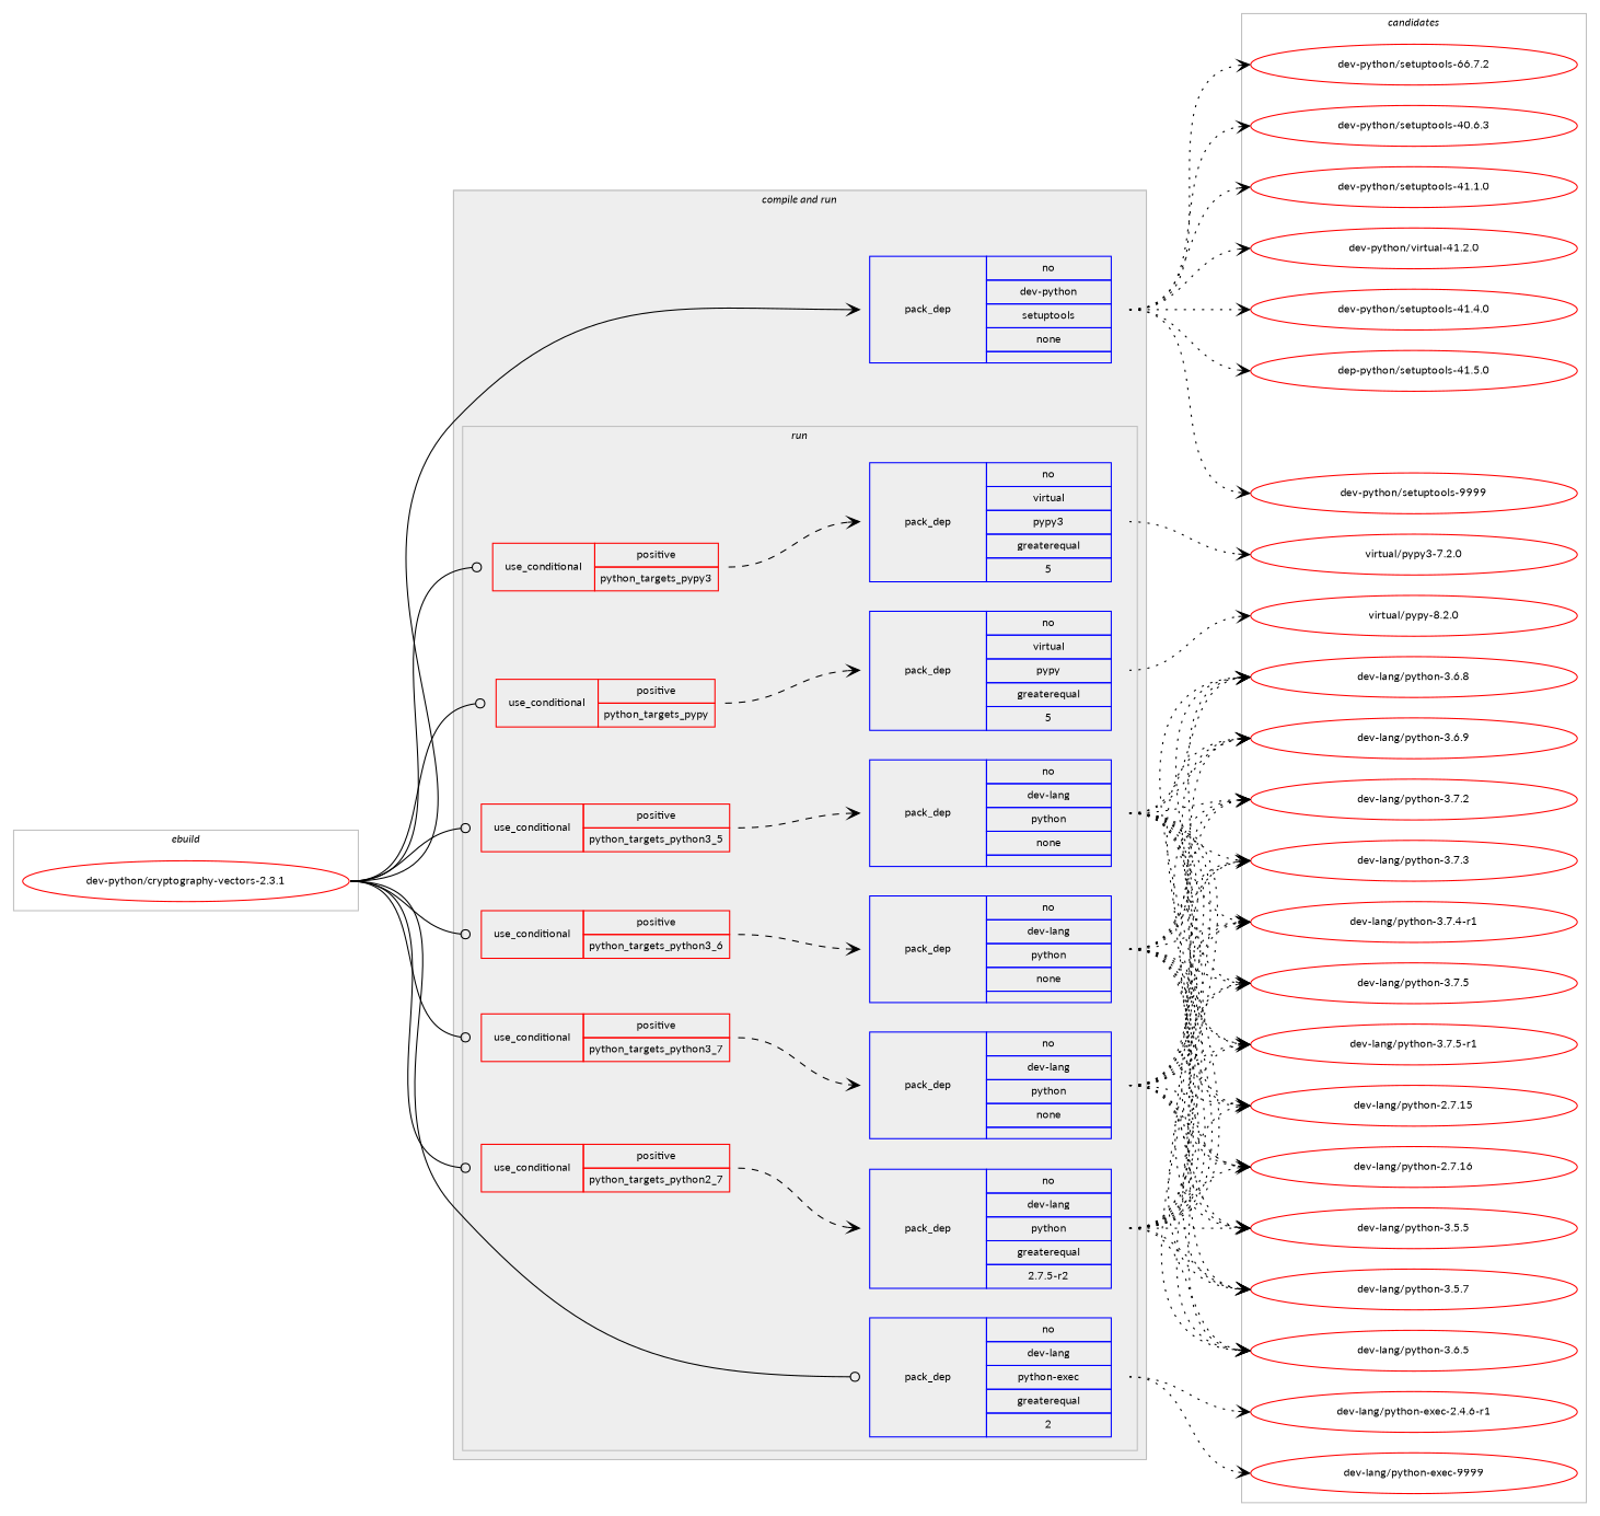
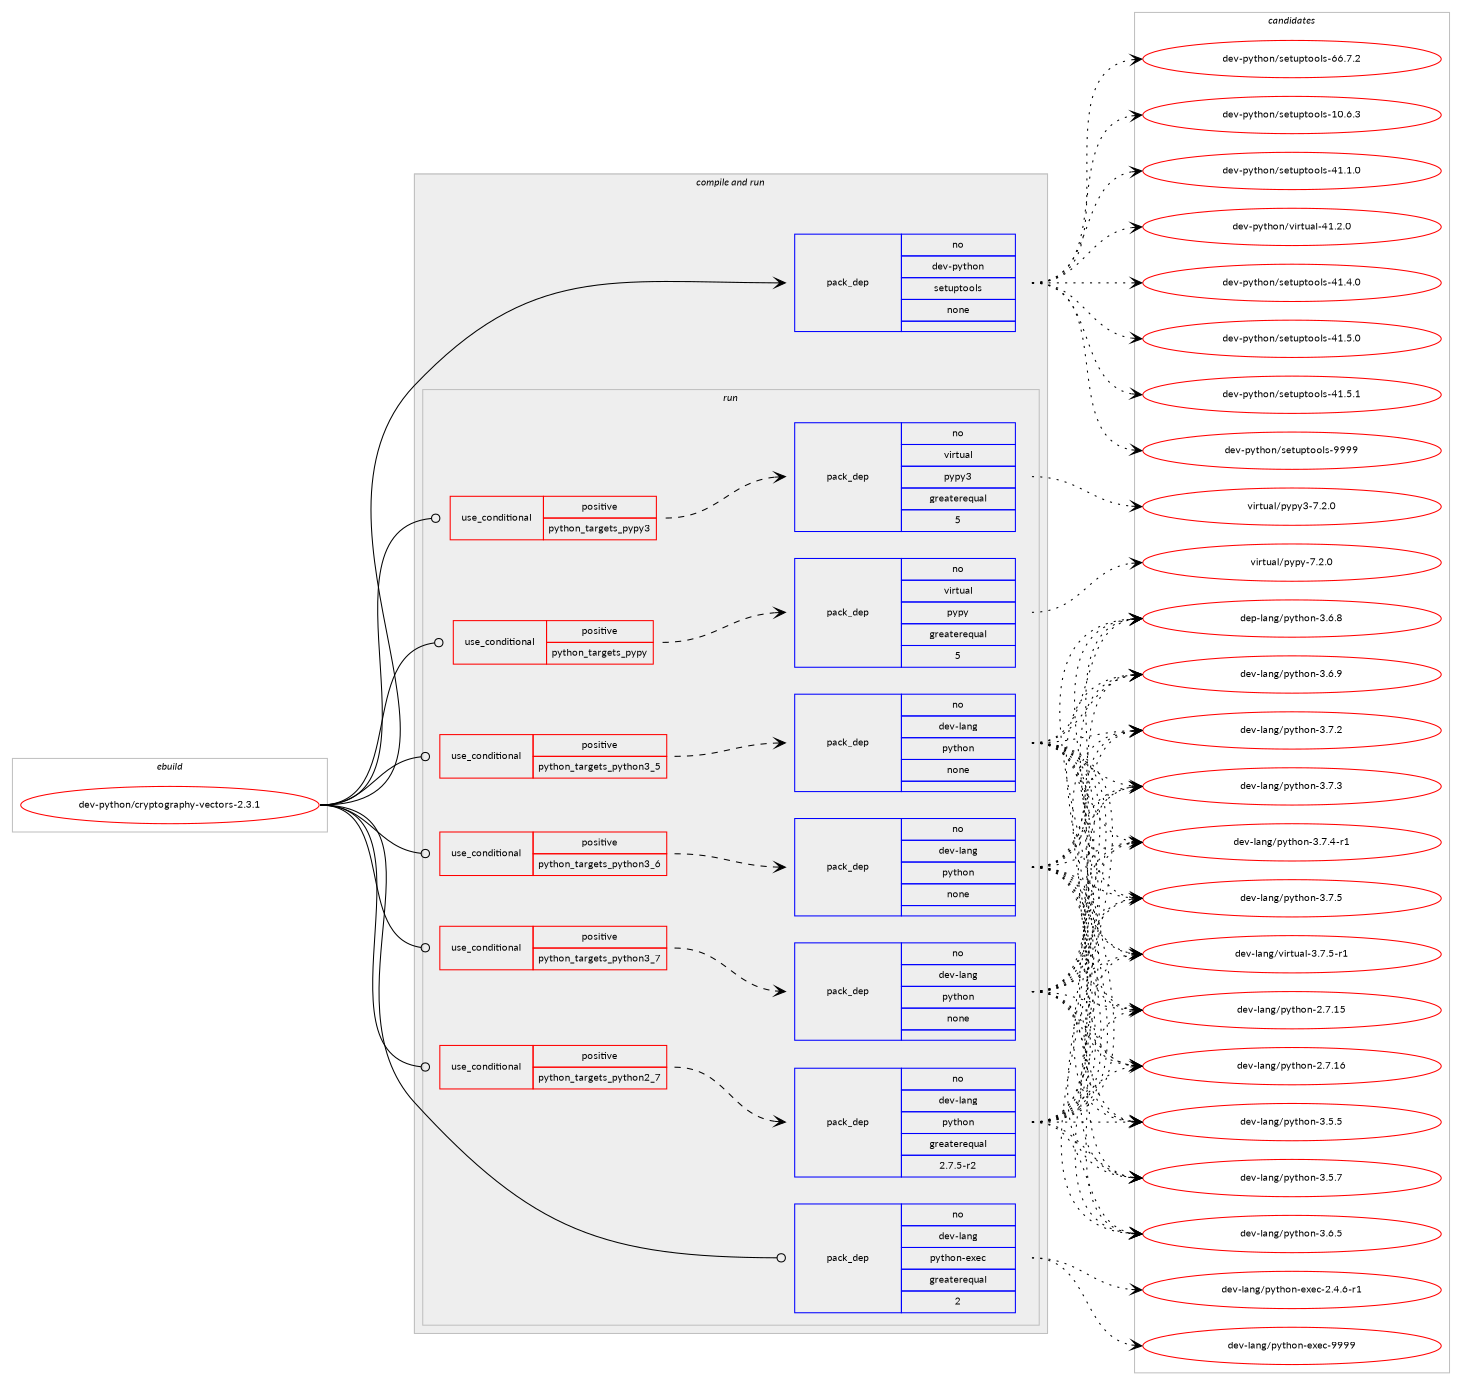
  digraph {
    compound=true
    concentrate=true
    fontname=Lato
    fontsize=10
    newrank=true
    rankdir=LR
    ranksep=1.5
    node [color=red fontname=Lato fontsize=10]
    edge [arrowhead=vee fontname=Lato headport=w style=dotted tailport=e weight=100]
    n1 [label="dev-python/cryptography-vectors-2.3.1" width=4]
    n2 [color=blue label=<<TABLE BORDER="0" CELLBORDER="1" CELLSPACING="0" CELLPADDING="4" WIDTH="220"><TR><TD ROWSPAN="6" CELLPADDING="30">pack_dep</TD></TR><TR><TD WIDTH="110">no</TD></TR><TR><TD>dev-python</TD></TR><TR><TD>setuptools</TD></TR><TR><TD>none</TD></TR><TR><TD></TD></TR></TABLE>> shape=none]
    n3 [color=blue label=<<TABLE BORDER="0" CELLBORDER="1" CELLSPACING="0" CELLPADDING="4" WIDTH="220"><TR><TD ROWSPAN="6" CELLPADDING="30">pack_dep</TD></TR><TR><TD WIDTH="110">no</TD></TR><TR><TD>virtual</TD></TR><TR><TD>pypy</TD></TR><TR><TD>greaterequal</TD></TR><TR><TD>5</TD></TR></TABLE>> shape=none]
    n4 [label=<<TABLE BORDER="0" CELLBORDER="1" CELLSPACING="0" CELLPADDING="4"><TR><TD ROWSPAN="3" CELLPADDING="10">use_conditional</TD></TR><TR><TD>positive</TD></TR><TR><TD>python_targets_pypy</TD></TR></TABLE>> shape=none]
    n5 [color=blue label=<<TABLE BORDER="0" CELLBORDER="1" CELLSPACING="0" CELLPADDING="4" WIDTH="220"><TR><TD ROWSPAN="6" CELLPADDING="30">pack_dep</TD></TR><TR><TD WIDTH="110">no</TD></TR><TR><TD>virtual</TD></TR><TR><TD>pypy3</TD></TR><TR><TD>greaterequal</TD></TR><TR><TD>5</TD></TR></TABLE>> shape=none]
    n6 [label=<<TABLE BORDER="0" CELLBORDER="1" CELLSPACING="0" CELLPADDING="4"><TR><TD ROWSPAN="3" CELLPADDING="10">use_conditional</TD></TR><TR><TD>positive</TD></TR><TR><TD>python_targets_pypy3</TD></TR></TABLE>> shape=none]
    n7 [color=blue label=<<TABLE BORDER="0" CELLBORDER="1" CELLSPACING="0" CELLPADDING="4" WIDTH="220"><TR><TD ROWSPAN="6" CELLPADDING="30">pack_dep</TD></TR><TR><TD WIDTH="110">no</TD></TR><TR><TD>dev-lang</TD></TR><TR><TD>python</TD></TR><TR><TD>greaterequal</TD></TR><TR><TD>2.7.5-r2</TD></TR></TABLE>> shape=none]
    n8 [label=<<TABLE BORDER="0" CELLBORDER="1" CELLSPACING="0" CELLPADDING="4"><TR><TD ROWSPAN="3" CELLPADDING="10">use_conditional</TD></TR><TR><TD>positive</TD></TR><TR><TD>python_targets_python2_7</TD></TR></TABLE>> shape=none]
    n9 [color=blue label=<<TABLE BORDER="0" CELLBORDER="1" CELLSPACING="0" CELLPADDING="4" WIDTH="220"><TR><TD ROWSPAN="6" CELLPADDING="30">pack_dep</TD></TR><TR><TD WIDTH="110">no</TD></TR><TR><TD>dev-lang</TD></TR><TR><TD>python</TD></TR><TR><TD>none</TD></TR><TR><TD></TD></TR></TABLE>> shape=none]
    n10 [label=<<TABLE BORDER="0" CELLBORDER="1" CELLSPACING="0" CELLPADDING="4"><TR><TD ROWSPAN="3" CELLPADDING="10">use_conditional</TD></TR><TR><TD>positive</TD></TR><TR><TD>python_targets_python3_5</TD></TR></TABLE>> shape=none]
    n11 [color=blue label=<<TABLE BORDER="0" CELLBORDER="1" CELLSPACING="0" CELLPADDING="4" WIDTH="220"><TR><TD ROWSPAN="6" CELLPADDING="30">pack_dep</TD></TR><TR><TD WIDTH="110">no</TD></TR><TR><TD>dev-lang</TD></TR><TR><TD>python</TD></TR><TR><TD>none</TD></TR><TR><TD></TD></TR></TABLE>> shape=none]
    n12 [label=<<TABLE BORDER="0" CELLBORDER="1" CELLSPACING="0" CELLPADDING="4"><TR><TD ROWSPAN="3" CELLPADDING="10">use_conditional</TD></TR><TR><TD>positive</TD></TR><TR><TD>python_targets_python3_6</TD></TR></TABLE>> shape=none]
    n13 [color=blue label=<<TABLE BORDER="0" CELLBORDER="1" CELLSPACING="0" CELLPADDING="4" WIDTH="220"><TR><TD ROWSPAN="6" CELLPADDING="30">pack_dep</TD></TR><TR><TD WIDTH="110">no</TD></TR><TR><TD>dev-lang</TD></TR><TR><TD>python</TD></TR><TR><TD>none</TD></TR><TR><TD></TD></TR></TABLE>> shape=none]
    n14 [label=<<TABLE BORDER="0" CELLBORDER="1" CELLSPACING="0" CELLPADDING="4"><TR><TD ROWSPAN="3" CELLPADDING="10">use_conditional</TD></TR><TR><TD>positive</TD></TR><TR><TD>python_targets_python3_7</TD></TR></TABLE>> shape=none]
    n15 [color=blue label=<<TABLE BORDER="0" CELLBORDER="1" CELLSPACING="0" CELLPADDING="4" WIDTH="220"><TR><TD ROWSPAN="6" CELLPADDING="30">pack_dep</TD></TR><TR><TD WIDTH="110">no</TD></TR><TR><TD>dev-lang</TD></TR><TR><TD>python-exec</TD></TR><TR><TD>greaterequal</TD></TR><TR><TD>2</TD></TR></TABLE>> shape=none]
    n16 [label="dev-python/setuptools-66.7.2" width=4]
-   n17 [label="dev-python/setuptools-40.6.3" width=4]
+   n17 [label="dev-python/setuptools-10.6.3" width=4]
    n18 [label="dev-python/setuptools-41.1.0" width=4]
    n19 [label="dev-python/virtual-41.2.0" width=4]
    n20 [label="dev-python/setuptools-41.4.0" width=4]
-   n21 [label="dep-python/setuptools-41.5.0" width=4]
+   n21 [label="dev-python/setuptools-41.5.0" width=4]
+   n22 [label="dev-python/setuptools-41.5.1" width=4]
    n23 [label="dev-python/setuptools-9999" width=4]
-   n24 [label="virtual/pypy-8.2.0" width=4]
+   n24 [label="virtual/pypy-7.2.0" width=4]
    n25 [label="virtual/pypy3-7.2.0" width=4]
    n26 [label="dev-lang/python-2.7.15" width=4]
    n27 [label="dev-lang/python-2.7.16" width=4]
    n28 [label="dev-lang/python-3.5.5" width=4]
    n29 [label="dev-lang/python-3.5.7" width=4]
    n30 [label="dev-lang/python-3.6.5" width=4]
-   n31 [label="dev-lang/python-3.6.8" width=4]
+   n31 [label="dep-lang/python-3.6.8" width=4]
    n32 [label="dev-lang/python-3.6.9" width=4]
    n33 [label="dev-lang/python-3.7.2" width=4]
    n34 [label="dev-lang/python-3.7.3" width=4]
    n35 [label="dev-lang/python-3.7.4-r1" width=4]
    n36 [label="dev-lang/python-3.7.5" width=4]
-   n37 [label="dev-lang/python-3.7.5-r1" width=4]
+   n37 [label="dev-lang/virtual-3.7.5-r1" width=4]
    n38 [label="dev-lang/python-exec-2.4.6-r1" width=4]
    n39 [label="dev-lang/python-exec-9999" width=4]
    subgraph cluster_1 {
      color=gray
      label=<<i>ebuild</i>>
      rank=same
      n1
    }
    subgraph cluster_2 {
      color=gray
      label=<<i>dependencies</i>>
      subgraph cluster_3 {
        color=gray
        fillcolor="#eeeeee"
        label=<<i>compile</i>>
        style=filled
        subgraph sub_4 {
          color=gray
          fillcolor="#eeeeee"
          label=<<i>compile</i>>
          style=filled
          n2
        }
      }
      subgraph cluster_5 {
        color=gray
        fillcolor="#eeeeee"
        label=<<i>compile and run</i>>
        style=filled
      }
      subgraph cluster_6 {
        color=gray
        fillcolor="#eeeeee"
        label=<<i>run</i>>
        style=filled
        subgraph sub_7 {
          color=gray
          fillcolor="#eeeeee"
          label=<<i>run</i>>
          style=filled
          n4
          subgraph sub_8 {
            color=gray
            fillcolor="#eeeeee"
            label=<<i>run</i>>
            style=filled
            n3
          }
        }
        subgraph sub_9 {
          color=gray
          fillcolor="#eeeeee"
          label=<<i>run</i>>
          style=filled
          n6
          subgraph sub_10 {
            color=gray
            fillcolor="#eeeeee"
            label=<<i>run</i>>
            style=filled
            n5
          }
        }
        subgraph sub_11 {
          color=gray
          fillcolor="#eeeeee"
          label=<<i>run</i>>
          style=filled
          n8
          subgraph sub_12 {
            color=gray
            fillcolor="#eeeeee"
            label=<<i>run</i>>
            style=filled
            n7
          }
        }
        subgraph sub_13 {
          color=gray
          fillcolor="#eeeeee"
          label=<<i>run</i>>
          style=filled
          n10
          subgraph sub_14 {
            color=gray
            fillcolor="#eeeeee"
            label=<<i>run</i>>
            style=filled
            n9
          }
        }
        subgraph sub_15 {
          color=gray
          fillcolor="#eeeeee"
          label=<<i>run</i>>
          style=filled
          n12
          subgraph sub_16 {
            color=gray
            fillcolor="#eeeeee"
            label=<<i>run</i>>
            style=filled
            n11
          }
        }
        subgraph sub_17 {
          color=gray
          fillcolor="#eeeeee"
          label=<<i>run</i>>
          style=filled
          n14
          subgraph sub_18 {
            color=gray
            fillcolor="#eeeeee"
            label=<<i>run</i>>
            style=filled
            n13
          }
        }
        subgraph sub_19 {
          color=gray
          fillcolor="#eeeeee"
          label=<<i>run</i>>
          style=filled
          n15
        }
      }
    }
    subgraph cluster_20 {
      color=gray
      label=<<i>candidates</i>>
      rank=same
      subgraph sub_21 {
        color=black
        label=<<i>candidates</i>>
        nodesep=1
        rank=same
        n16
        n17
        n18
        n19
        n20
        n21
+       n22
        n23
      }
      subgraph sub_22 {
        color=black
        label=<<i>candidates</i>>
        nodesep=1
        rank=same
        n24
      }
      subgraph sub_23 {
        color=black
        label=<<i>candidates</i>>
        nodesep=1
        rank=same
        n25
      }
      subgraph sub_24 {
        color=black
        label=<<i>candidates</i>>
        nodesep=1
        rank=same
        n26
        n27
        n28
        n29
        n30
        n31
        n32
        n33
        n34
        n35
        n36
        n37
      }
      subgraph sub_25 {
        color=black
        label=<<i>candidates</i>>
        nodesep=1
        rank=same
        n26
        n27
        n28
        n29
        n30
        n31
        n32
        n33
        n34
        n35
        n36
        n37
      }
      subgraph sub_26 {
        color=black
        label=<<i>candidates</i>>
        nodesep=1
        rank=same
        n26
        n27
        n28
        n29
        n30
        n31
        n32
        n33
        n34
        n35
        n36
        n37
      }
      subgraph sub_27 {
        color=black
        label=<<i>candidates</i>>
        nodesep=1
        rank=same
        n26
        n27
        n28
        n29
        n30
        n31
        n32
        n33
        n34
        n35
        n36
        n37
      }
      subgraph sub_28 {
        color=black
        label=<<i>candidates</i>>
        nodesep=1
        rank=same
        n38
        n39
      }
    }
    n1 -> n2 [style=solid weight=20]
    n1 -> n4 [arrowhead=odot style=solid weight=20]
    n1 -> n6 [arrowhead=odot style=solid weight=20]
    n1 -> n8 [arrowhead=odot style=solid weight=20]
    n1 -> n10 [arrowhead=odot style=solid weight=20]
    n1 -> n12 [arrowhead=odot style=solid weight=20]
    n1 -> n14 [arrowhead=odot style=solid weight=20]
    n1 -> n15 [arrowhead=odot style=solid weight=20]
    n2 -> n16
    n2 -> n17
    n2 -> n18
    n2 -> n19
    n2 -> n20
    n2 -> n21
+   n2 -> n22
    n2 -> n23
    n3 -> n24
    n4 -> n3 [style=dashed weight=20]
    n5 -> n25
    n6 -> n5 [style=dashed weight=20]
    n7 -> n26
    n7 -> n27
    n7 -> n28
    n7 -> n29
    n7 -> n30
    n7 -> n31
    n7 -> n32
    n7 -> n33
    n7 -> n34
    n7 -> n35
    n7 -> n36
    n7 -> n37
    n8 -> n7 [style=dashed weight=20]
    n9 -> n26
    n9 -> n27
    n9 -> n28
    n9 -> n29
    n9 -> n30
    n9 -> n31
    n9 -> n32
    n9 -> n33
    n9 -> n34
    n9 -> n35
    n9 -> n36
    n9 -> n37
    n10 -> n9 [style=dashed weight=20]
    n11 -> n26
    n11 -> n27
    n11 -> n28
    n11 -> n29
    n11 -> n30
    n11 -> n31
    n11 -> n32
    n11 -> n33
    n11 -> n34
    n11 -> n35
    n11 -> n36
    n11 -> n37
    n12 -> n11 [style=dashed weight=20]
    n13 -> n26
    n13 -> n27
    n13 -> n28
    n13 -> n29
    n13 -> n30
    n13 -> n31
    n13 -> n32
    n13 -> n33
    n13 -> n34
    n13 -> n35
    n13 -> n36
    n13 -> n37
    n14 -> n13 [style=dashed weight=20]
    n15 -> n38
    n15 -> n39
  }
